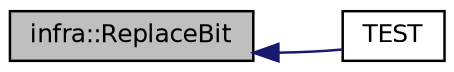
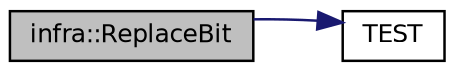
  digraph {
    rankdir=LR
    node [color=black fontname=Helvetica fontsize=10 shape=record style=filled]
    n1 [fillcolor=grey75 fontcolor=black height=0.2 label="infra::ReplaceBit" width=0.4]
    n2 [fillcolor=white height=0.2 label=TEST width=0.4]
-   n1 -> n2 [color=midnightblue dir=back fontname=Helvetica fontsize=10 labelfontname=Helvetica labelfontsize=10 style=solid]
+   n2 -> n1 [color=midnightblue dir=back fontname=Helvetica fontsize=10 labelfontname=Helvetica labelfontsize=10 style=solid]
  }
